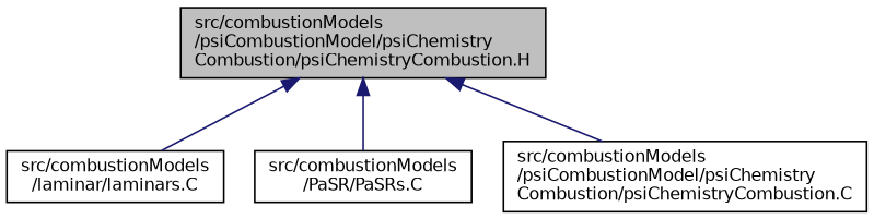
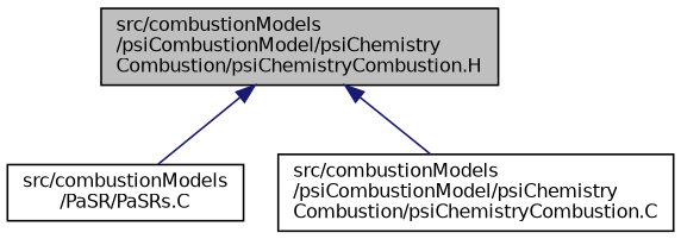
  digraph {
    node [color=black fontname=Helvetica fontsize=10 shape=record]
    edge [color=midnightblue dir=back fontname=Helvetica fontsize=10 labelfontname=Helvetica labelfontsize=10 style=solid]
    n1 [fillcolor=grey75 fontcolor=black height=0.2 label="src/combustionModels\l/psiCombustionModel/psiChemistry\lCombustion/psiChemistryCombustion.H" style=filled width=0.4]
-   n2 [height=0.2 label="src/combustionModels\l/laminar/laminars.C" width=0.4]
    n3 [height=0.2 label="src/combustionModels\l/PaSR/PaSRs.C" width=0.4]
    n4 [height=0.2 label="src/combustionModels\l/psiCombustionModel/psiChemistry\lCombustion/psiChemistryCombustion.C" width=0.4]
-   n1 -> n2
    n1 -> n3
    n1 -> n4
  }
